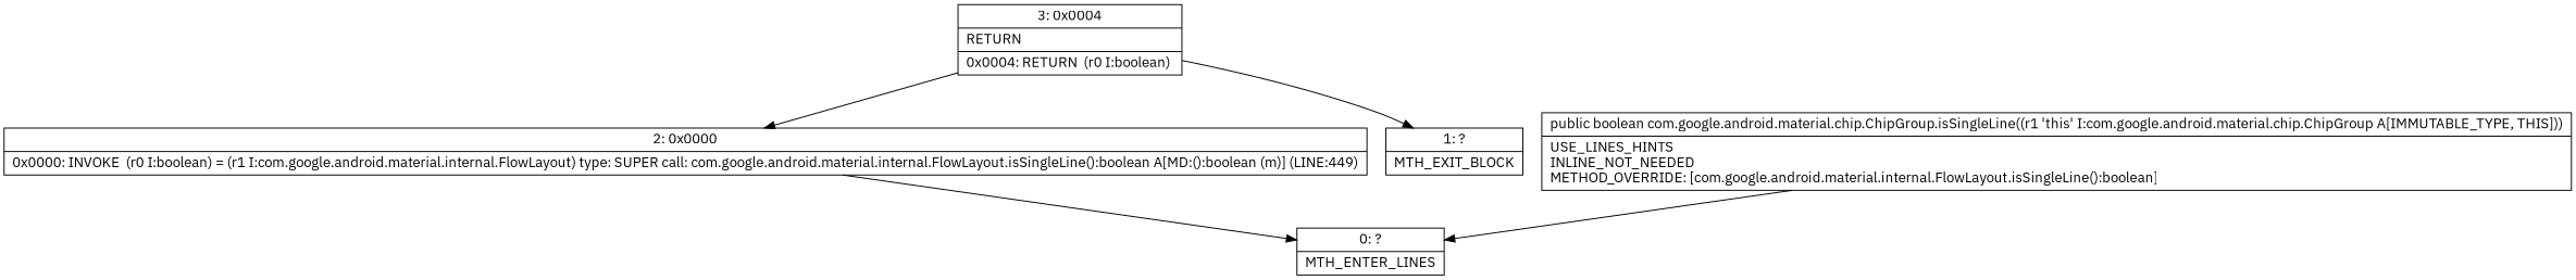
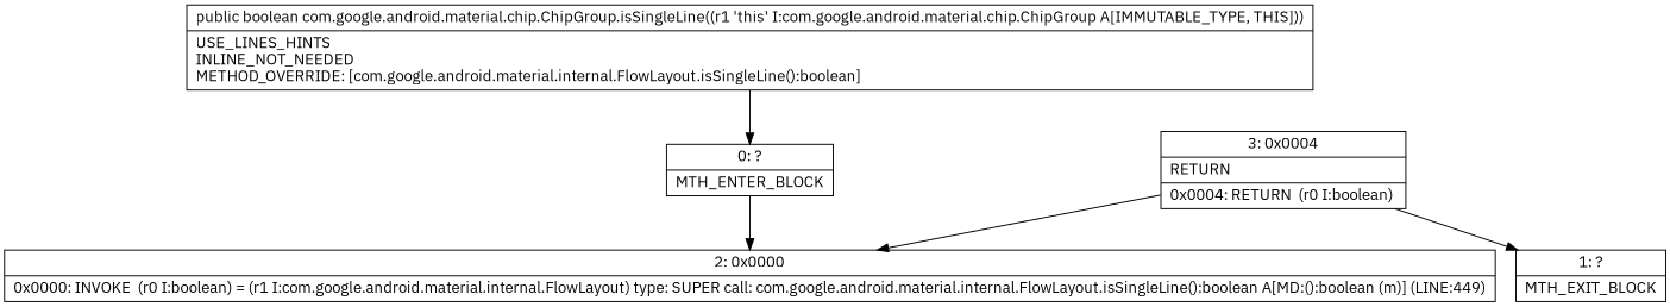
  digraph {
    fontname="IBM Plex Sans"
    node [fontname="IBM Plex Sans" shape=record]
    edge [fontname="IBM Plex Sans"]
-   n1 [label="{0\:\ ?|MTH_ENTER_LINES\l}"]
+   n1 [label="{0\:\ ?|MTH_ENTER_BLOCK\l}"]
    n2 [label="{2\:\ 0x0000|0x0000: INVOKE  (r0 I:boolean) = (r1 I:com.google.android.material.internal.FlowLayout) type: SUPER call: com.google.android.material.internal.FlowLayout.isSingleLine():boolean A[MD:():boolean (m)] (LINE:449)\l}"]
    n3 [label="{3\:\ 0x0004|RETURN\l|0x0004: RETURN  (r0 I:boolean) \l}"]
    n4 [label="{1\:\ ?|MTH_EXIT_BLOCK\l}"]
    n5 [label="{public boolean com.google.android.material.chip.ChipGroup.isSingleLine((r1 'this' I:com.google.android.material.chip.ChipGroup A[IMMUTABLE_TYPE, THIS]))  | USE_LINES_HINTS\lINLINE_NOT_NEEDED\lMETHOD_OVERRIDE: [com.google.android.material.internal.FlowLayout.isSingleLine():boolean]\l}"]
-   n2 -> n1
+   n1 -> n2
    n3 -> n2
    n3 -> n4
    n5 -> n1
  }
